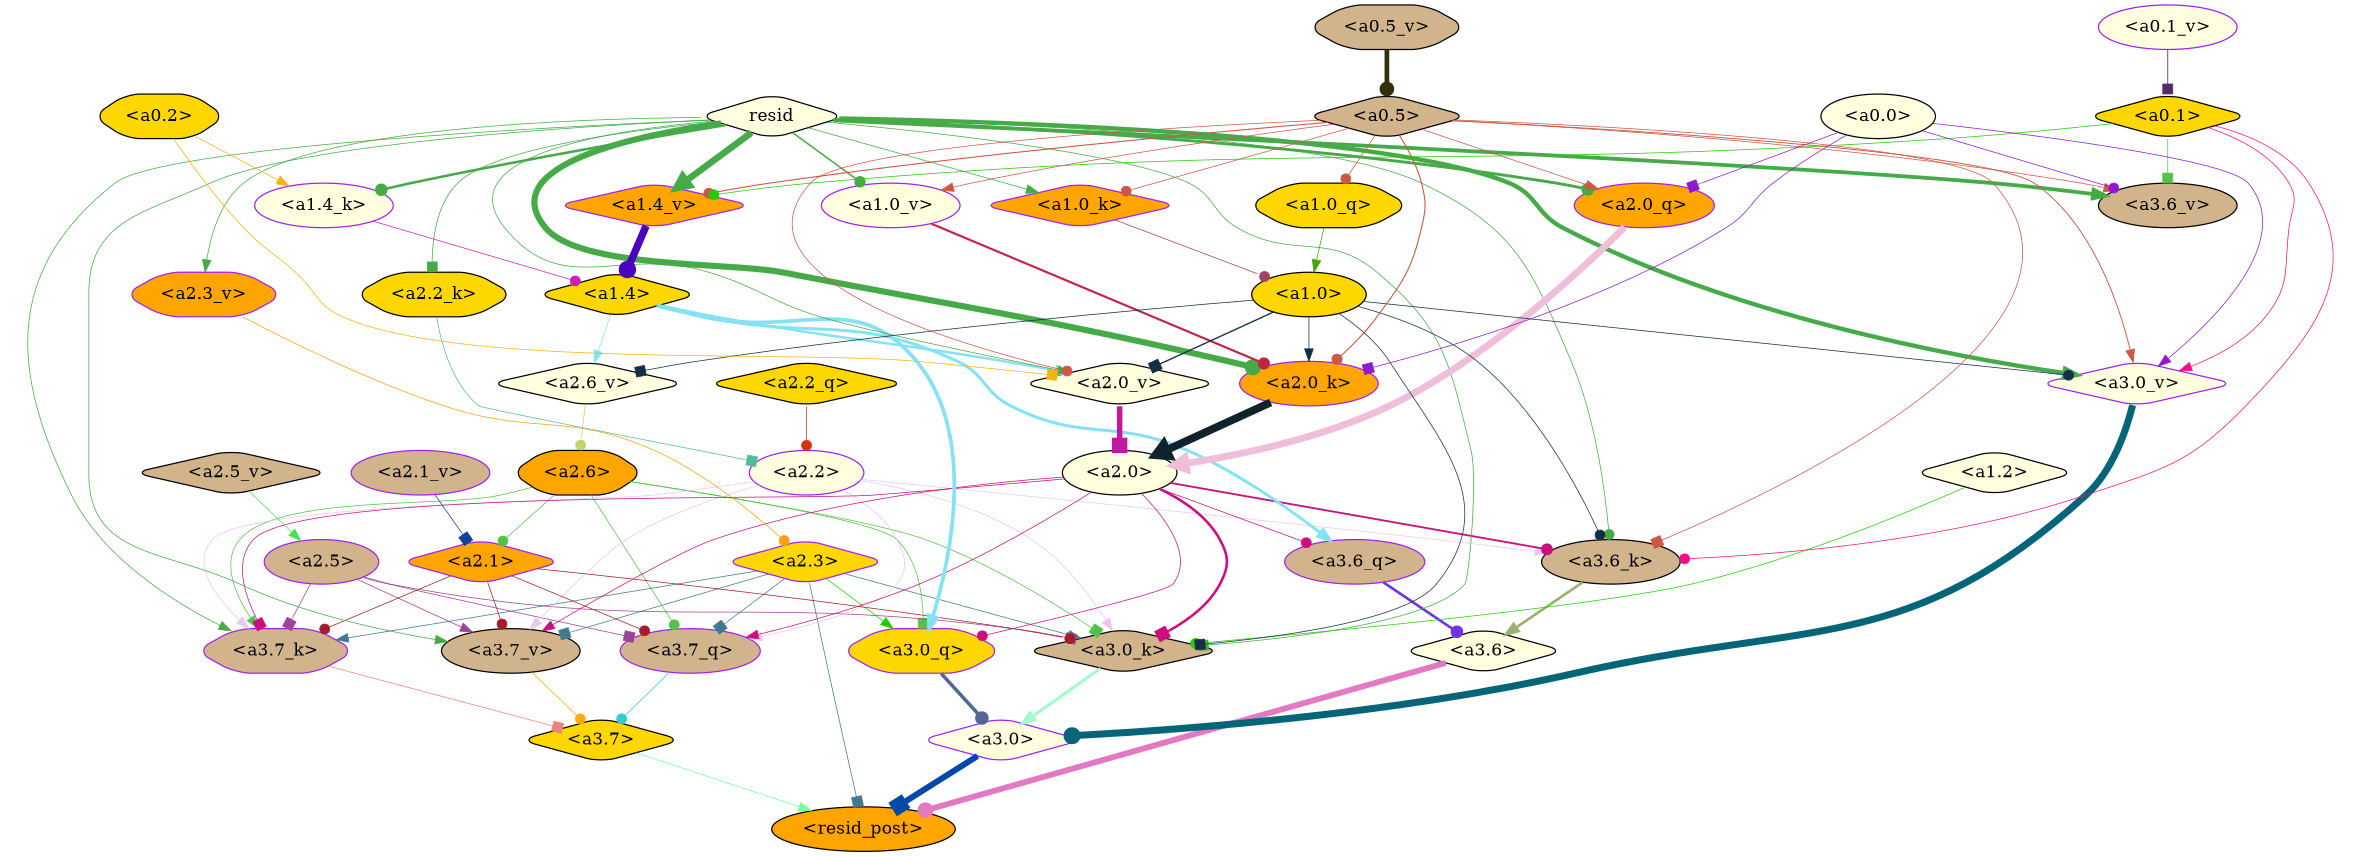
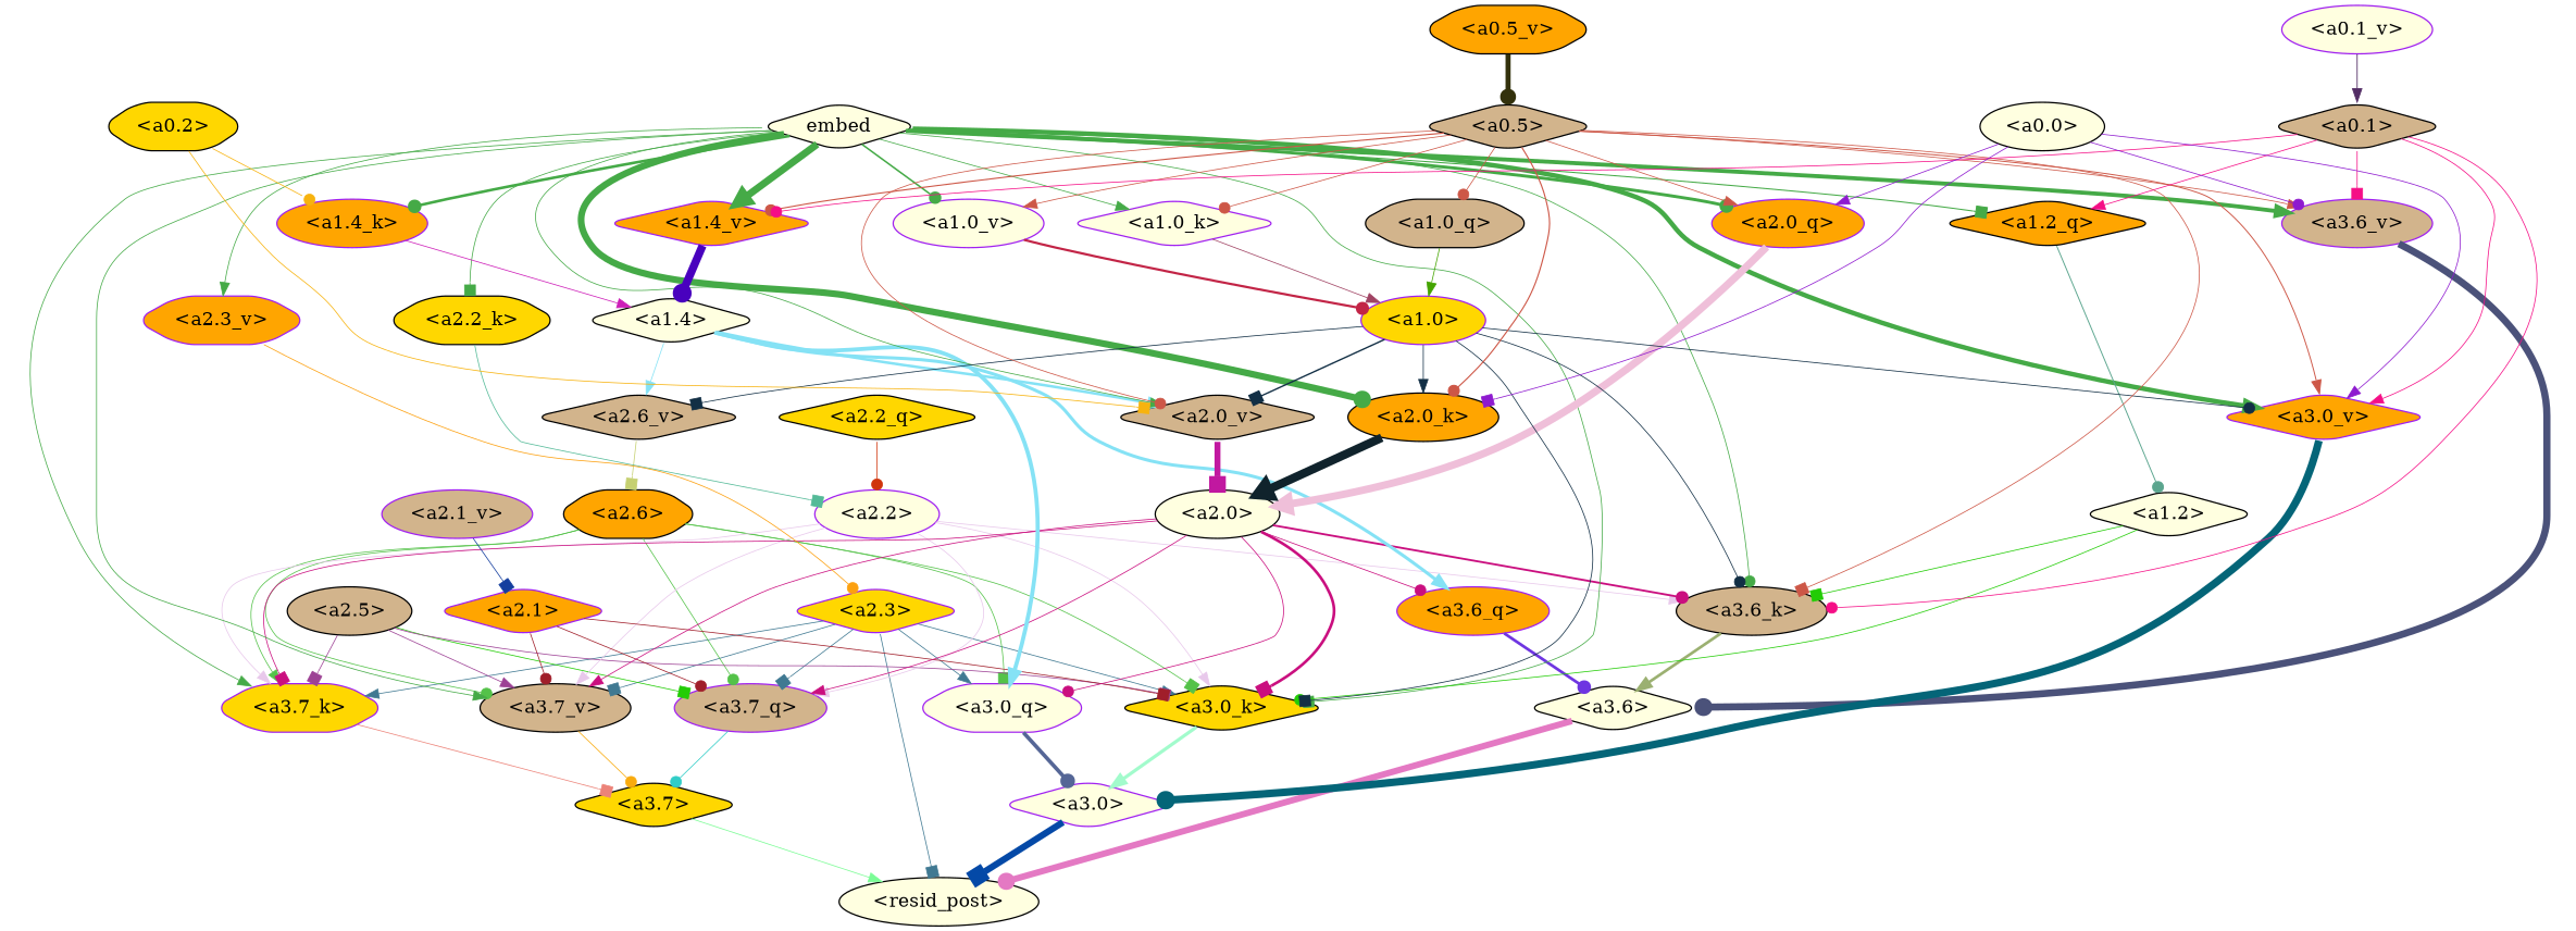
  strict digraph {
    fontname="DejaVu Serif"
    splines=true
    node [color=black fillcolor=lightyellow fontname="DejaVu Serif" shape=diamond style="filled, rounded"]
    edge [color="#45aa47" fontname="DejaVu Serif" penwidth=0.6 arrowhead=dot]
    "<a3.7>" [fillcolor=gold]
-   "<resid_post>" [fillcolor=orange shape=ellipse]
+   "<resid_post>" [shape=ellipse]
    "<a3.6>"
    "<a3.0>" [color=purple]
    "<a2.3>" [color=purple fillcolor=gold]
    "<a3.7_q>" [color=purple fillcolor=tan shape=ellipse]
-   "<a3.0_q>" [color=purple fillcolor=gold shape=hexagon]
-   "<a3.7_k>" [color=purple fillcolor=tan shape=hexagon]
-   "<a3.0_k>" [fillcolor=tan]
+   "<a3.0_q>" [color=purple shape=hexagon]
+   "<a3.7_k>" [color=purple fillcolor=gold shape=hexagon]
+   "<a3.0_k>" [fillcolor=gold]
    "<a3.7_v>" [fillcolor=tan shape=ellipse]
-   "<a3.6_q>" [color=purple fillcolor=tan shape=ellipse]
+   "<a3.6_q>" [color=purple fillcolor=orange shape=ellipse]
    "<a3.6_k>" [fillcolor=tan shape=ellipse]
-   "<a3.6_v>" [fillcolor=tan shape=ellipse]
-   "<a3.0_v>" [color=purple]
+   "<a3.6_v>" [color=purple fillcolor=tan shape=ellipse]
+   "<a3.0_v>" [color=purple fillcolor=orange]
    "<a2.6>" [fillcolor=orange shape=hexagon]
-   "<a2.5>" [color=purple fillcolor=tan shape=ellipse]
+   "<a2.5>" [fillcolor=tan shape=ellipse]
    "<a2.2>" [color=purple shape=ellipse]
    "<a2.1>" [color=purple fillcolor=orange]
    "<a2.0>" [shape=ellipse]
-   "<a1.4>" [fillcolor=gold]
-   "<a2.6_v>"
-   "<a2.0_v>"
-   embed [label=resid]
+   "<a1.4>"
+   "<a2.6_v>" [fillcolor=tan]
+   "<a2.0_v>" [fillcolor=tan]
+   embed
    "<a2.0_q>" [color=purple fillcolor=orange shape=ellipse]
    "<a2.2_k>" [fillcolor=gold shape=hexagon]
-   "<a2.0_k>" [color=purple fillcolor=orange shape=ellipse]
+   "<a2.0_k>" [fillcolor=orange shape=ellipse]
    "<a2.3_v>" [color=purple fillcolor=orange shape=hexagon]
-   "<a1.4_k>" [color=purple shape=ellipse]
-   "<a1.0_k>" [color=purple fillcolor=orange]
+   "<a1.2_q>" [fillcolor=orange]
+   "<a1.4_k>" [color=purple fillcolor=orange shape=ellipse]
+   "<a1.0_k>" [color=purple]
    "<a1.4_v>" [color=purple fillcolor=orange]
    "<a1.0_v>" [color=purple shape=ellipse]
    "<a1.2>"
-   "<a1.0>" [fillcolor=gold shape=ellipse]
+   "<a1.0>" [color=purple fillcolor=gold shape=ellipse]
    "<a0.5>" [fillcolor=tan]
-   "<a1.0_q>" [fillcolor=gold shape=hexagon]
-   "<a0.1>" [fillcolor=gold]
+   "<a1.0_q>" [fillcolor=tan shape=hexagon]
+   "<a0.1>" [fillcolor=tan]
    "<a0.0>" [shape=ellipse]
    "<a2.2_q>" [fillcolor=gold]
-   "<a2.5_v>" [fillcolor=tan]
    "<a2.1_v>" [color=purple fillcolor=tan shape=ellipse]
    "<a0.2>" [fillcolor=gold shape=hexagon]
-   "<a0.5_v>" [fillcolor=tan shape=hexagon]
+   "<a0.5_v>" [fillcolor=orange shape=hexagon]
    "<a0.1_v>" [color=purple shape=ellipse]
    "<a3.7>" -> "<resid_post>" [color="#7bfc96" arrowhead=""]
    "<a3.6>" -> "<resid_post>" [color="#e479c3" penwidth=4.7534414529800415]
    "<a3.0>" -> "<resid_post>" [arrowhead=box color="#0449a7" penwidth=4.898576855659485]
    "<a2.3>" -> "<resid_post>" [arrowhead=box color="#407992"]
    "<a2.3>" -> "<a3.7_q>" [arrowhead=box color="#407992"]
-   "<a2.3>" -> "<a3.0_q>" [arrowhead=normal color="#23cc06"]
+   "<a2.3>" -> "<a3.0_q>" [arrowhead=normal color="#407992"]
    "<a2.3>" -> "<a3.7_k>" [arrowhead=normal color="#407992"]
    "<a2.3>" -> "<a3.0_k>" [arrowhead=normal color="#407992"]
    "<a2.3>" -> "<a3.7_v>" [arrowhead=box color="#407992"]
    "<a3.7_q>" -> "<a3.7>" [color="#31cdc7"]
    "<a3.0_q>" -> "<a3.0>" [color="#556696" penwidth=2.870753765106201]
    "<a3.7_k>" -> "<a3.7>" [arrowhead=box color="#ec8379"]
    "<a3.0_k>" -> "<a3.0>" [color="#a2fbcc" penwidth=2.520303964614868 arrowhead=""]
    "<a3.7_v>" -> "<a3.7>" [color="#f9ab0e"]
    "<a3.6_q>" -> "<a3.6>" [color="#6e35e1" penwidth=2.160832464694977]
    "<a3.6_k>" -> "<a3.6>" [arrowhead=normal color="#9bb071" penwidth=2.13908451795578]
+   "<a3.6_v>" -> "<a3.6>" [color="#4b527a" penwidth=5.297133803367615]
    "<a3.0_v>" -> "<a3.0>" [color="#046578" penwidth=5.680712580680847]
    "<a2.6>" -> "<a3.7_q>" [color="#54c249"]
    "<a2.6>" -> "<a3.0_q>" [arrowhead=box color="#54c249"]
    "<a2.6>" -> "<a3.7_k>" [arrowhead=normal color="#54c249"]
    "<a2.6>" -> "<a3.0_k>" [arrowhead=box color="#54c249"]
-   "<a2.6>" -> "<a2.1>" [color="#54c249"]
-   "<a2.5>" -> "<a3.7_q>" [arrowhead=box color="#9d4295"]
+   "<a2.6>" -> "<a3.7_v>" [color="#54c249"]
+   "<a2.5>" -> "<a3.7_q>" [arrowhead=box color="#23cc06"]
    "<a2.5>" -> "<a3.7_k>" [arrowhead=box color="#9d4295"]
    "<a2.5>" -> "<a3.0_k>" [arrowhead=box color="#9d4295"]
    "<a2.5>" -> "<a3.7_v>" [arrowhead=normal color="#9d4295"]
    "<a2.2>" -> "<a3.7_q>" [color="#e8c8eb" arrowhead=""]
    "<a2.2>" -> "<a3.7_k>" [color="#e8c8eb" arrowhead=""]
    "<a2.2>" -> "<a3.0_k>" [color="#e8c8eb" arrowhead=""]
    "<a2.2>" -> "<a3.7_v>" [color="#e8c8eb" arrowhead=""]
    "<a2.2>" -> "<a3.6_k>" [color="#e8c8eb" arrowhead=""]
    "<a2.1>" -> "<a3.7_q>" [color="#a01e2a"]
-   "<a2.1>" -> "<a3.7_k>" [color="#a01e2a"]
-   "<a2.1>" -> "<a3.0_k>" [color="#a01e2a"]
+   "<a2.1>" -> "<a3.0_k>" [arrowhead=box color="#a01e2a"]
    "<a2.1>" -> "<a3.7_v>" [color="#a01e2a"]
    "<a2.0>" -> "<a3.7_q>" [arrowhead=normal color="#ca0f7f"]
    "<a2.0>" -> "<a3.0_q>" [color="#ca0f7f"]
    "<a2.0>" -> "<a3.7_k>" [arrowhead=box color="#ca0f7f"]
    "<a2.0>" -> "<a3.0_k>" [arrowhead=box color="#ca0f7f" penwidth=2.095262974500656]
    "<a2.0>" -> "<a3.7_v>" [arrowhead=normal color="#ca0f7f"]
    "<a2.0>" -> "<a3.6_q>" [color="#ca0f7f"]
    "<a2.0>" -> "<a3.6_k>" [color="#ca0f7f" penwidth=1.4807794839143753]
    "<a1.4>" -> "<a3.0_q>" [color="#85e2f5" penwidth=3.0341034531593323 arrowhead=""]
    "<a1.4>" -> "<a3.6_q>" [color="#85e2f5" penwidth=2.425799250602722 arrowhead=""]
    "<a1.4>" -> "<a2.6_v>" [color="#85e2f5" arrowhead=""]
    "<a1.4>" -> "<a2.0_v>" [color="#85e2f5" penwidth=2.007302835583687 arrowhead=""]
-   "<a2.6_v>" -> "<a2.6>" [color="#c5d071"]
+   "<a2.6_v>" -> "<a2.6>" [arrowhead=box color="#c5d071"]
    "<a2.0_v>" -> "<a2.0>" [arrowhead=box color="#c118a0" penwidth=4.422677040100098]
    embed -> "<a3.7_k>" [arrowhead=normal]
    embed -> "<a3.0_k>" [arrowhead=box]
    embed -> "<a3.7_v>" [arrowhead=normal]
    embed -> "<a3.6_k>"
    embed -> "<a3.6_v>" [arrowhead=normal penwidth=3.067279100418091]
    embed -> "<a3.0_v>" [arrowhead=normal penwidth=3.5202720761299133]
    embed -> "<a2.0_v>" [arrowhead=normal]
    embed -> "<a2.0_q>" [penwidth=2.339468687772751]
    embed -> "<a2.2_k>" [arrowhead=box]
    embed -> "<a2.0_k>" [penwidth=4.9759310483932495]
    embed -> "<a2.3_v>" [arrowhead=normal]
+   embed -> "<a1.2_q>" [arrowhead=box penwidth=0.8262195587158203]
    embed -> "<a1.4_k>" [penwidth=2.0715588331222534]
    embed -> "<a1.0_k>" [arrowhead=normal]
    embed -> "<a1.4_v>" [arrowhead=normal penwidth=5.3763720989227295]
    embed -> "<a1.0_v>" [penwidth=1.232791244983673]
    "<a2.0_q>" -> "<a2.0>" [color="#efbfd9" penwidth=5.606565475463867 arrowhead=""]
    "<a2.2_k>" -> "<a2.2>" [arrowhead=box color="#54ba98"]
    "<a2.0_k>" -> "<a2.0>" [arrowhead=normal color="#10232c" penwidth=6.344284534454346]
    "<a2.3_v>" -> "<a2.3>" [color="#fca00f"]
-   "<a1.4_k>" -> "<a1.4>" [color="#cd1eb8"]
-   "<a1.0_k>" -> "<a1.0>" [color="#a04363"]
+   "<a1.2_q>" -> "<a1.2>" [color="#5ba58e" penwidth=0.7570515871047974]
+   "<a1.4_k>" -> "<a1.4>" [arrowhead=normal color="#cd1eb8"]
+   "<a1.0_k>" -> "<a1.0>" [arrowhead=normal color="#a04363"]
    "<a1.4_v>" -> "<a1.4>" [color="#4901be" penwidth=6.0194467306137085]
-   "<a1.0_v>" -> "<a2.0_k>" [color="#c22446" penwidth=1.738280937075615]
+   "<a1.0_v>" -> "<a1.0>" [color="#c22446" penwidth=1.738280937075615]
    "<a1.2>" -> "<a3.0_k>" [color="#23cc06"]
+   "<a1.2>" -> "<a3.6_k>" [arrowhead=box color="#23cc06"]
    "<a1.0>" -> "<a3.0_k>" [arrowhead=box color="#122f45"]
    "<a1.0>" -> "<a3.6_k>" [color="#122f45"]
    "<a1.0>" -> "<a3.0_v>" [color="#122f45"]
    "<a1.0>" -> "<a2.6_v>" [arrowhead=box color="#122f45"]
    "<a1.0>" -> "<a2.0_v>" [arrowhead=box color="#122f45" penwidth=1.0943371653556824]
    "<a1.0>" -> "<a2.0_k>" [arrowhead=normal color="#122f45"]
    "<a0.5>" -> "<a3.6_k>" [arrowhead=box color="#cd5747"]
    "<a0.5>" -> "<a3.6_v>" [arrowhead=normal color="#cd5747"]
    "<a0.5>" -> "<a3.0_v>" [arrowhead=normal color="#cd5747" penwidth=0.764040544629097]
    "<a0.5>" -> "<a2.0_v>" [color="#cd5747"]
    "<a0.5>" -> "<a2.0_q>" [arrowhead=normal color="#cd5747"]
    "<a0.5>" -> "<a2.0_k>" [color="#cd5747" penwidth=0.8956001400947571]
    "<a0.5>" -> "<a1.0_k>" [color="#cd5747"]
    "<a0.5>" -> "<a1.4_v>" [color="#cd5747" penwidth=0.8774083852767944]
    "<a0.5>" -> "<a1.0_v>" [arrowhead=normal color="#cd5747"]
    "<a0.5>" -> "<a1.0_q>" [color="#cd5747"]
    "<a1.0_q>" -> "<a1.0>" [arrowhead=normal color="#44a400"]
    "<a0.1>" -> "<a3.6_k>" [color="#f50e86"]
-   "<a0.1>" -> "<a3.6_v>" [arrowhead=box color="#54c249"]
+   "<a0.1>" -> "<a3.6_v>" [arrowhead=box color="#f50e86"]
    "<a0.1>" -> "<a3.0_v>" [arrowhead=normal color="#f50e86"]
-   "<a0.1>" -> "<a1.4_v>" [color="#23cc06"]
+   "<a0.1>" -> "<a1.2_q>" [arrowhead=normal color="#f50e86"]
+   "<a0.1>" -> "<a1.4_v>" [color="#f50e86"]
    "<a0.0>" -> "<a3.6_v>" [color="#8e1acf"]
    "<a0.0>" -> "<a3.0_v>" [arrowhead=normal color="#8e1acf"]
-   "<a0.0>" -> "<a2.0_q>" [arrowhead=box color="#8e1acf"]
+   "<a0.0>" -> "<a2.0_q>" [arrowhead=normal color="#8e1acf"]
    "<a0.0>" -> "<a2.0_k>" [arrowhead=box color="#8e1acf"]
    "<a2.2_q>" -> "<a2.2>" [color="#d0340c"]
-   "<a2.5_v>" -> "<a2.5>" [arrowhead=normal color="#49e056"]
    "<a2.1_v>" -> "<a2.1>" [arrowhead=box color="#143e9e"]
    "<a0.2>" -> "<a2.0_v>" [arrowhead=box color="#f7b30f"]
-   "<a0.2>" -> "<a1.4_k>" [arrowhead=normal color="#f7b30f"]
+   "<a0.2>" -> "<a1.4_k>" [color="#f7b30f"]
    "<a0.5_v>" -> "<a0.5>" [color="#33310c" penwidth=3.7962711341679096]
-   "<a0.1_v>" -> "<a0.1>" [arrowhead=box color="#532d65" penwidth=0.6802752017974854]
+   "<a0.1_v>" -> "<a0.1>" [arrowhead=normal color="#532d65" penwidth=0.6802752017974854]
  }
